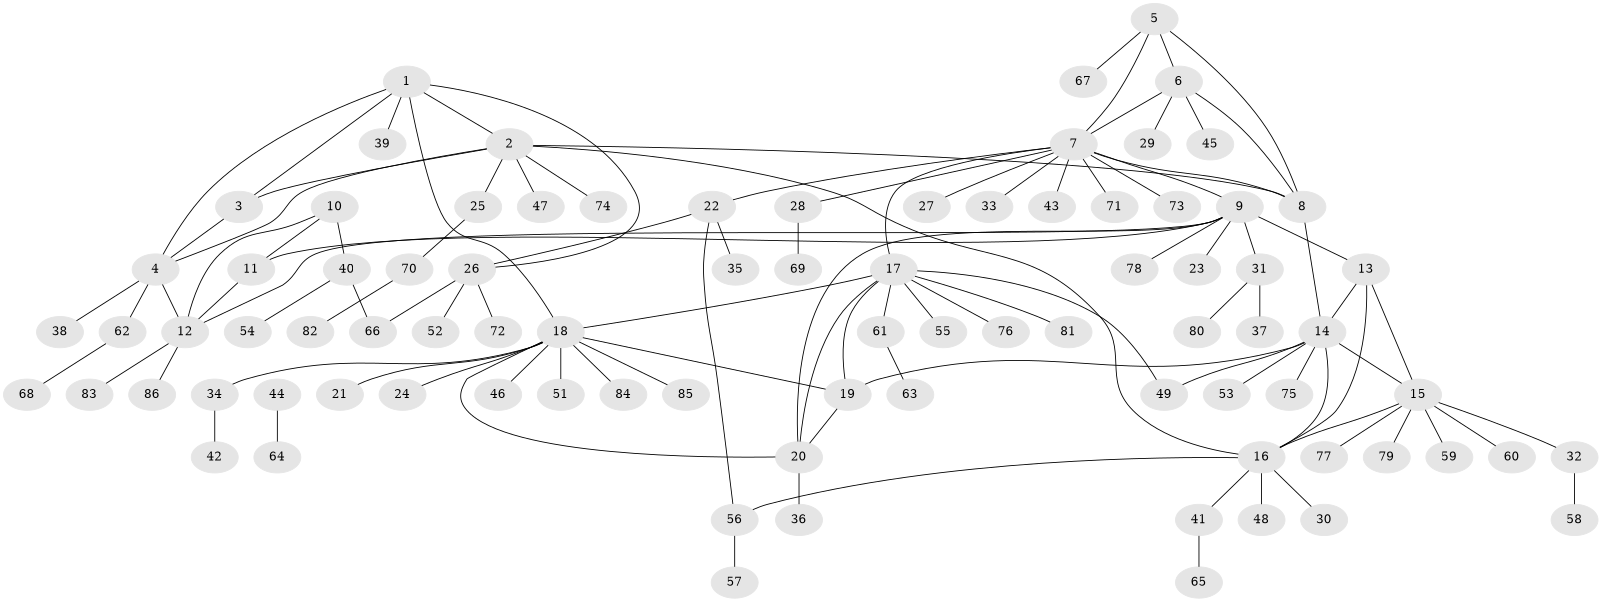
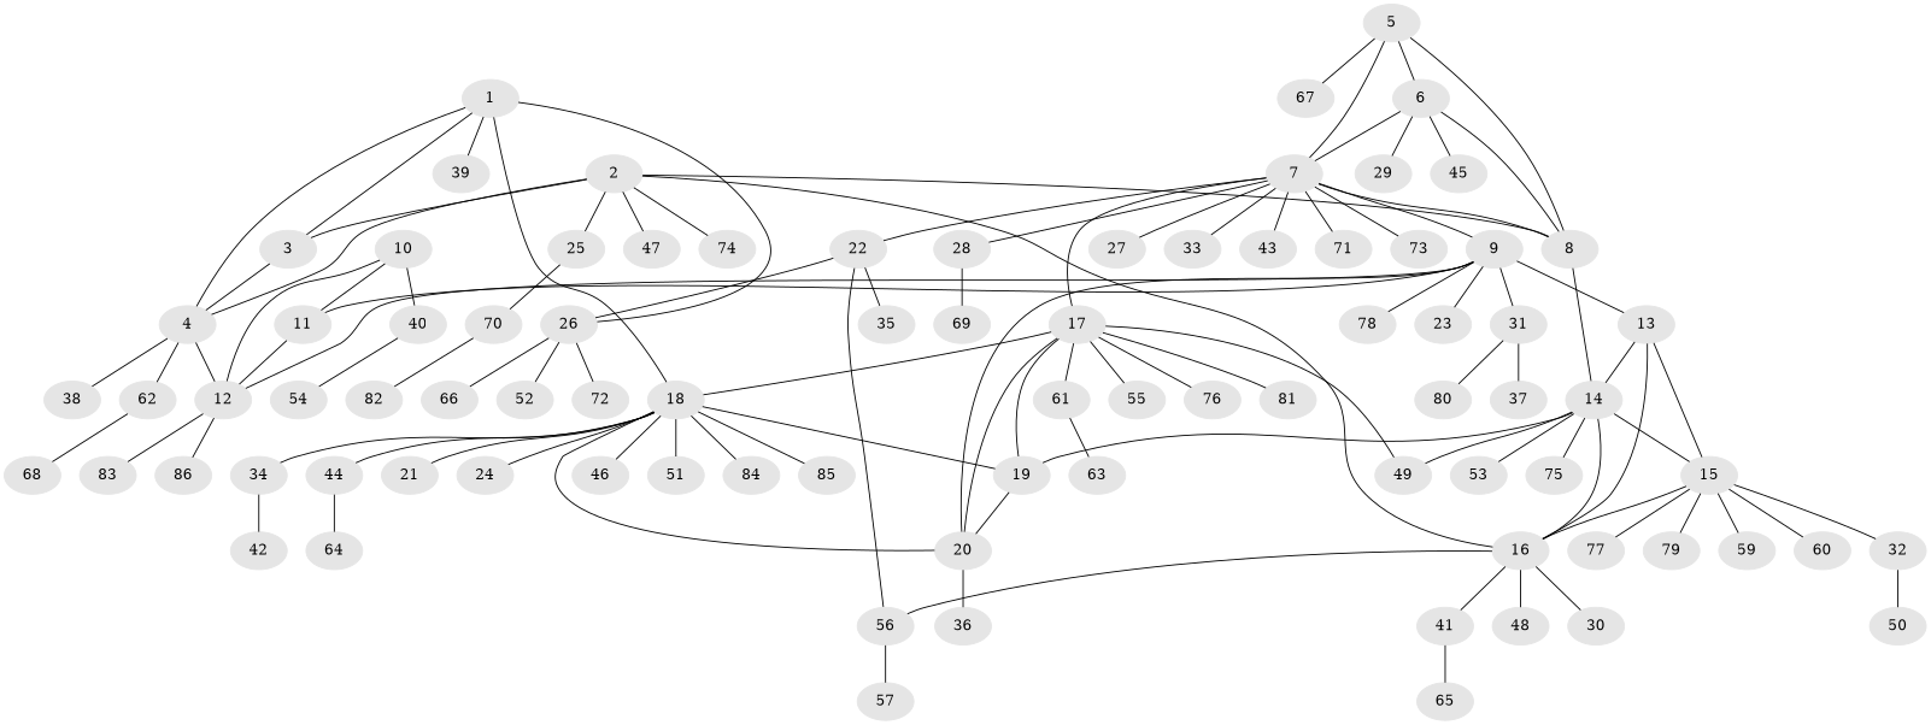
  graph {
    node [color=gray90 style=filled]
    1
    2
    3
    4
    18
    26
    39
    8
    16
    25
    47
    74
    12
    38
    62
    20
    19
    21
    24
    34
    44
    46
    51
    84
    85
    52
    66
    72
    14
    30
    41
    48
    56
    70
    83
    86
    68
    5
    6
    7
    67
    29
    45
    9
    17
    22
    27
    28
    33
    43
    71
    73
    11
    13
    23
    31
    78
    49
    55
    61
    76
    81
    35
    69
    15
    53
    75
    10
    40
    36
    37
    80
    54
    32
    59
    60
    77
    79
-   58
+   58 [label=50]
    65
    57
    63
    42
    64
    82
-   1 -- 2
    1 -- 3
    1 -- 4
    1 -- 18
    1 -- 26
    1 -- 39
    2 -- 3
    2 -- 4
    2 -- 8
    2 -- 16
    2 -- 25
    2 -- 47
    2 -- 74
    3 -- 4
    4 -- 12
    4 -- 38
    4 -- 62
    18 -- 20
    18 -- 19
    18 -- 21
    18 -- 24
    18 -- 34
+   18 -- 44
    18 -- 46
    18 -- 51
    18 -- 84
    18 -- 85
    26 -- 52
    26 -- 66
    26 -- 72
    8 -- 14
    16 -- 30
    16 -- 41
    16 -- 48
    16 -- 56
    25 -- 70
    12 -- 83
    12 -- 86
    62 -- 68
    20 -- 36
    19 -- 20
    34 -- 42
    44 -- 64
    14 -- 16
    14 -- 19
    14 -- 49
    14 -- 15
    14 -- 53
    14 -- 75
    41 -- 65
    56 -- 57
    70 -- 82
    5 -- 8
    5 -- 6
    5 -- 7
    5 -- 67
    6 -- 8
    6 -- 7
    6 -- 29
    6 -- 45
    7 -- 8
    7 -- 9
    7 -- 17
    7 -- 22
    7 -- 27
    7 -- 28
    7 -- 33
    7 -- 43
    7 -- 71
    7 -- 73
    9 -- 12
    9 -- 20
    9 -- 11
    9 -- 13
    9 -- 23
    9 -- 31
    9 -- 78
    17 -- 18
    17 -- 20
    17 -- 19
    17 -- 49
    17 -- 55
    17 -- 61
    17 -- 76
    17 -- 81
    22 -- 26
    22 -- 56
    22 -- 35
    28 -- 69
    11 -- 12
    13 -- 16
    13 -- 14
    13 -- 15
    31 -- 37
    31 -- 80
    61 -- 63
    15 -- 16
    15 -- 32
    15 -- 59
    15 -- 60
    15 -- 77
    15 -- 79
    10 -- 12
    10 -- 11
    10 -- 40
-   40 -- 66
    40 -- 54
    32 -- 58
  }
